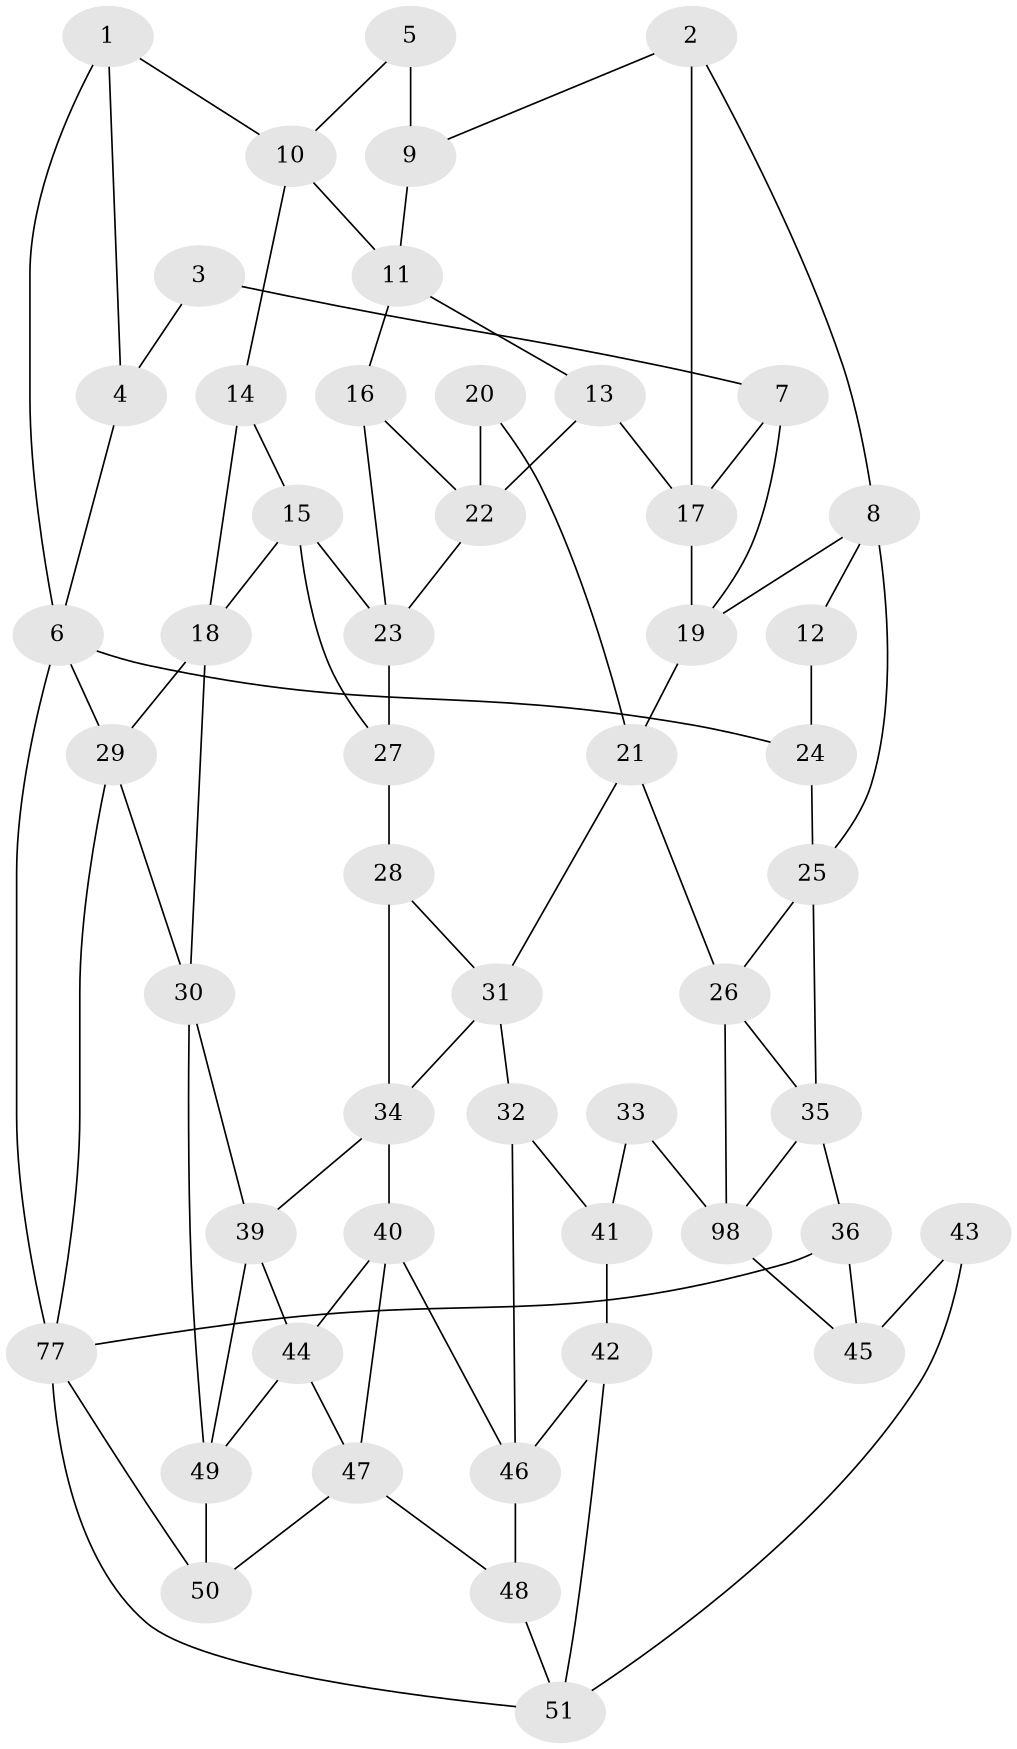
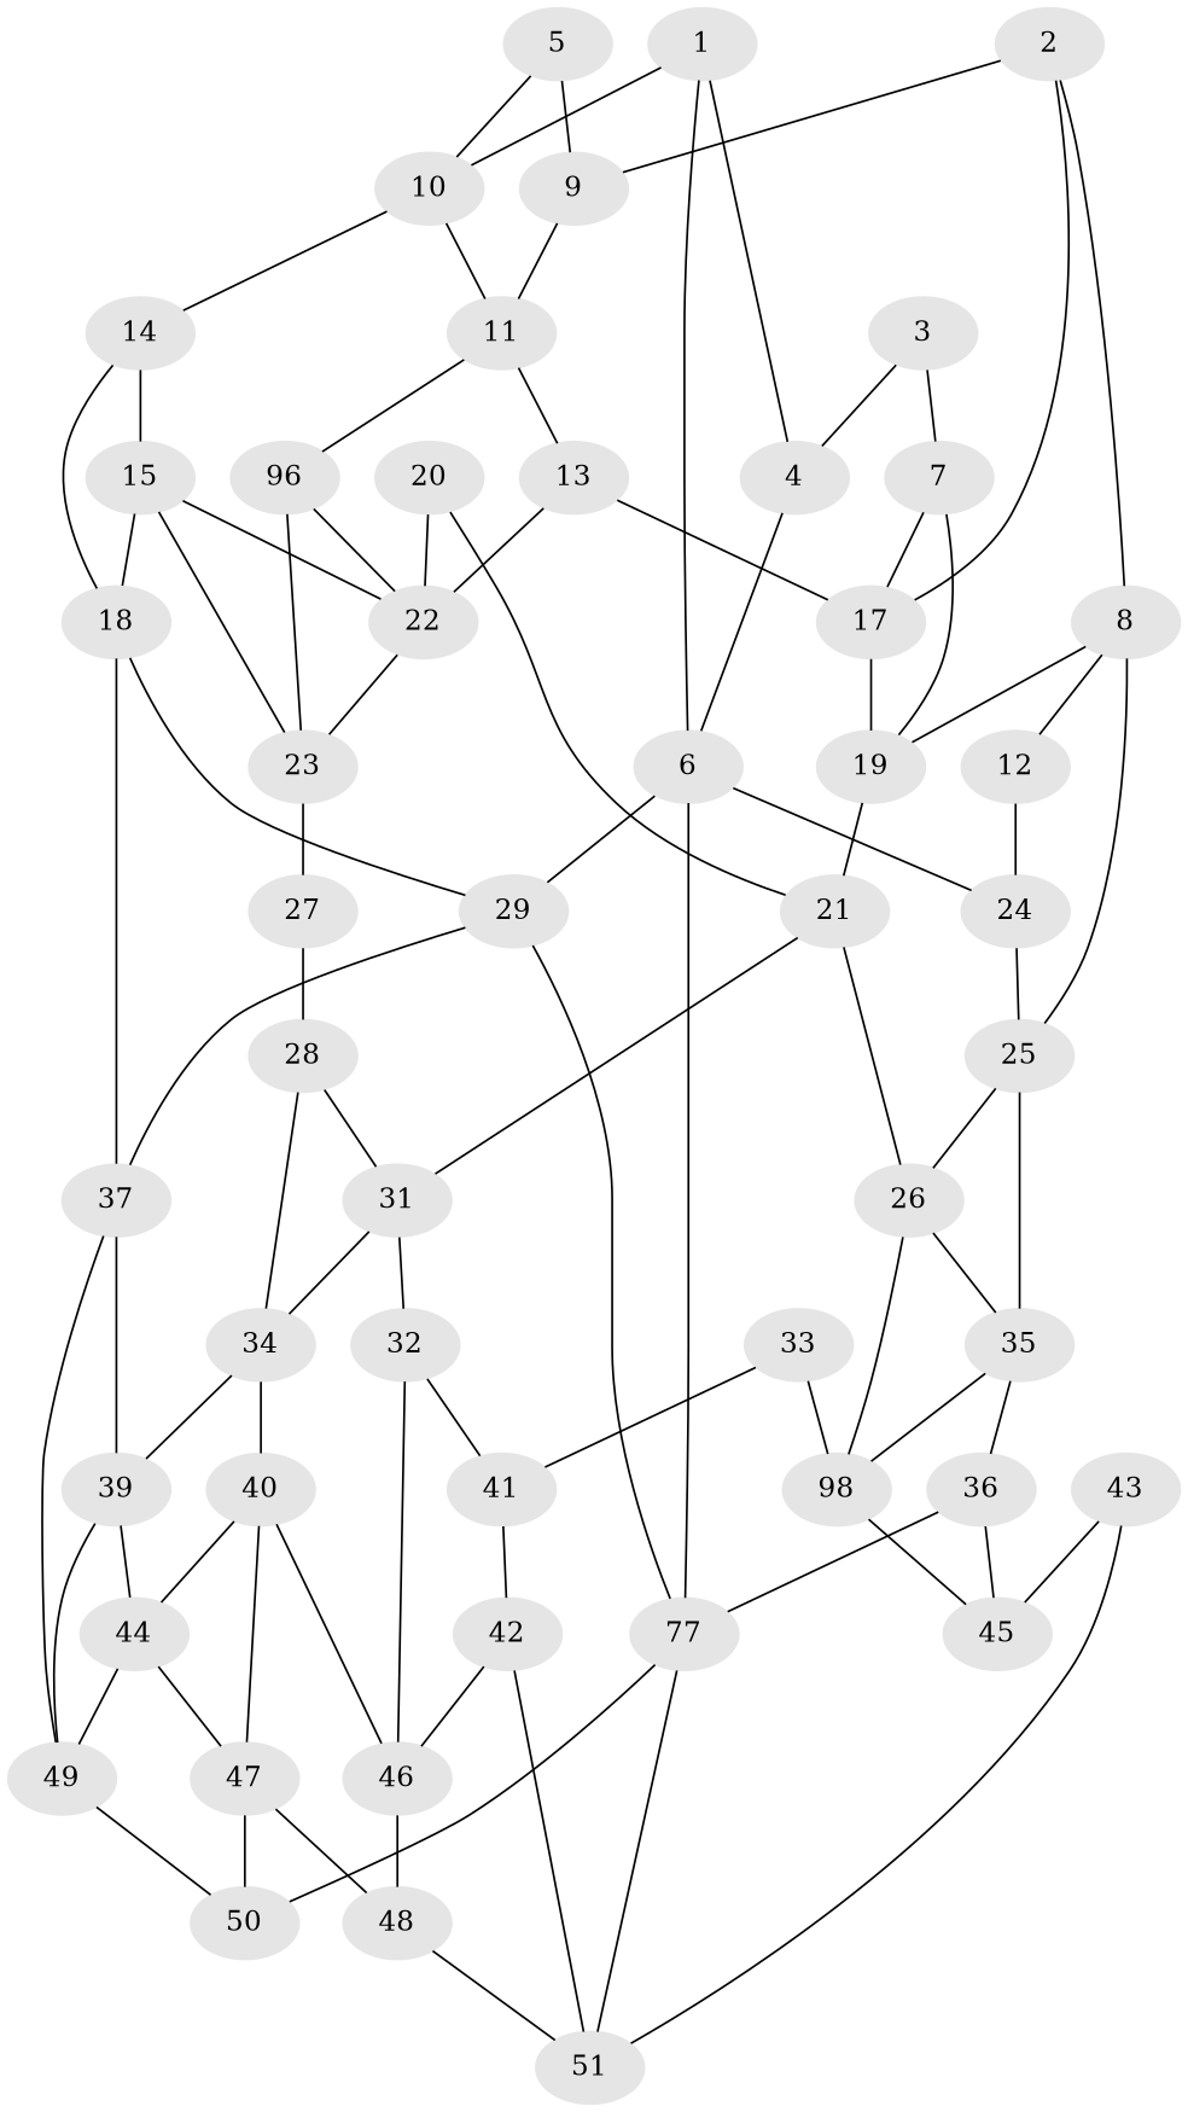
  graph {
    node [color=gray90 style=filled]
    edge [weight=1.0]
    1
    4
    6
    10
    24
    29
    n7 [label=77]
    11
    14
    2
    9
    17
    8
    7
    19
    3
    5
    25
-   30
+   30 [label=37]
    50
    51
    21
    12
    26
    35
    13
-   16
+   16 [label=96]
    15
    18
    22
    23
    20
    27
    28
    39
    49
    31
    n38 [label=98]
    34
    32
    36
    45
    40
    44
    41
    46
    42
    48
    33
    47
    43
    1 -- 4
    1 -- 6
    1 -- 10
    4 -- 6
    6 -- 24
    6 -- 29
    6 -- n7 [weight=2.0]
    10 -- 11
    10 -- 14
    24 -- 25
    29 -- n7
    29 -- 30
    n7 -- 50
    n7 -- 51
    11 -- 13
    11 -- 16
    14 -- 15
    14 -- 18
    2 -- 9
    2 -- 17
    2 -- 8
    9 -- 11
    17 -- 19
    8 -- 19
    8 -- 25
    8 -- 12
    7 -- 17
    7 -- 19
    19 -- 21
    3 -- 4
    3 -- 7
    5 -- 10
    5 -- 9 [weight=2.0]
    25 -- 26
    25 -- 35
    30 -- 39
    30 -- 49
    21 -- 26
    21 -- 31
    12 -- 24 [weight=2.0]
    26 -- 35
    26 -- n38
    35 -- n38
    35 -- 36
    13 -- 17
    13 -- 22
    16 -- 22
    16 -- 23
    15 -- 18
    15 -- 23
-   15 -- 27
+   15 -- 22
    18 -- 29
    18 -- 30
    22 -- 23
    23 -- 27
    20 -- 21
    20 -- 22 [weight=2.0]
    27 -- 28 [weight=2.0]
    28 -- 31
    28 -- 34
    39 -- 49
    39 -- 44
    49 -- 50
    31 -- 34
    31 -- 32
    n38 -- 45
    34 -- 39
    34 -- 40
    32 -- 41
    32 -- 46
    36 -- n7
    36 -- 45
    40 -- 44
    40 -- 46
    40 -- 47
    44 -- 49
    44 -- 47
    41 -- 42
    46 -- 48
    42 -- 51
    42 -- 46
    48 -- 51
    33 -- n38
    33 -- 41 [weight=2.0]
    47 -- 50
    47 -- 48
    43 -- 51
    43 -- 45 [weight=2.0]
  }
